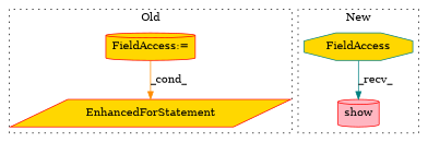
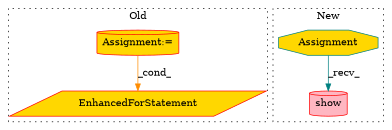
  digraph {
    node [color=red fillcolor=gold shape=cylinder style=filled]
    n1 [a=70 l="53,2" label=EnhancedForStatement s="970,1039" shape=parallelogram]
-   n2 [a=7 l=1 label="FieldAccess:=" s=521]
+   n2 [a=7 l=1 label="Assignment:=" s=521]
    n3 [a=32 fillcolor=lightpink l=6 label=show s=1324]
-   n4 [a=22 color=teal l=10 label=FieldAccess s=1306 shape=octagon]
+   n4 [a=22 color=teal l=10 label=Assignment s=1306 shape=octagon]
    subgraph cluster_1 {
      label=Old
      style=dotted
      n1
      n2
    }
    subgraph cluster_2 {
      label=New
      style=dotted
      n3
      n4
    }
    n2 -> n1 [color=darkorange label=_cond_]
    n4 -> n3 [color=teal label=_recv_]
  }
